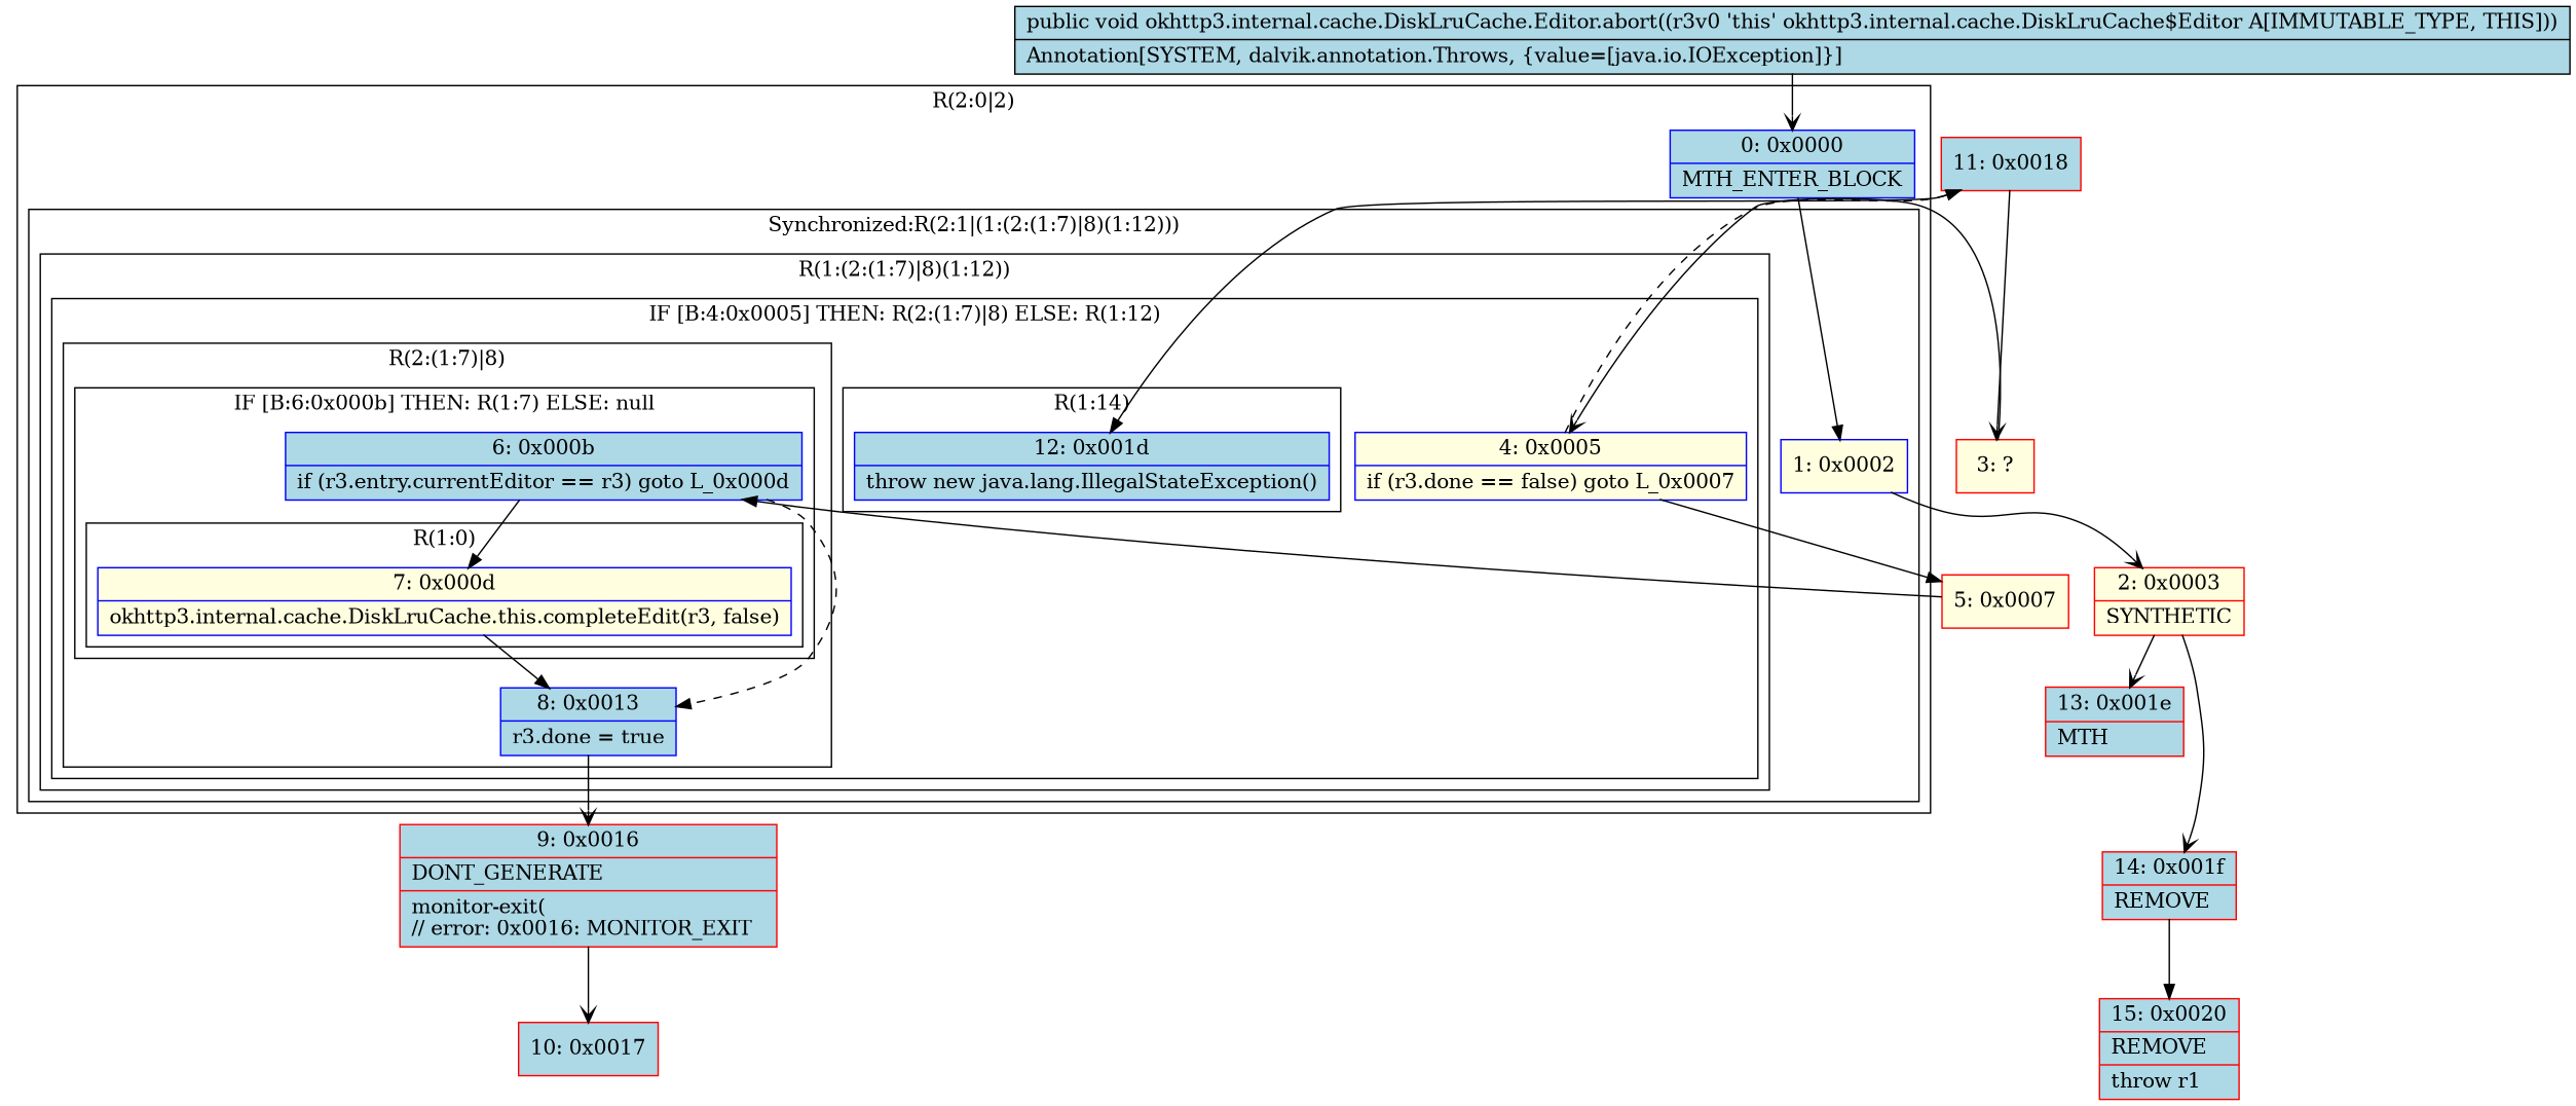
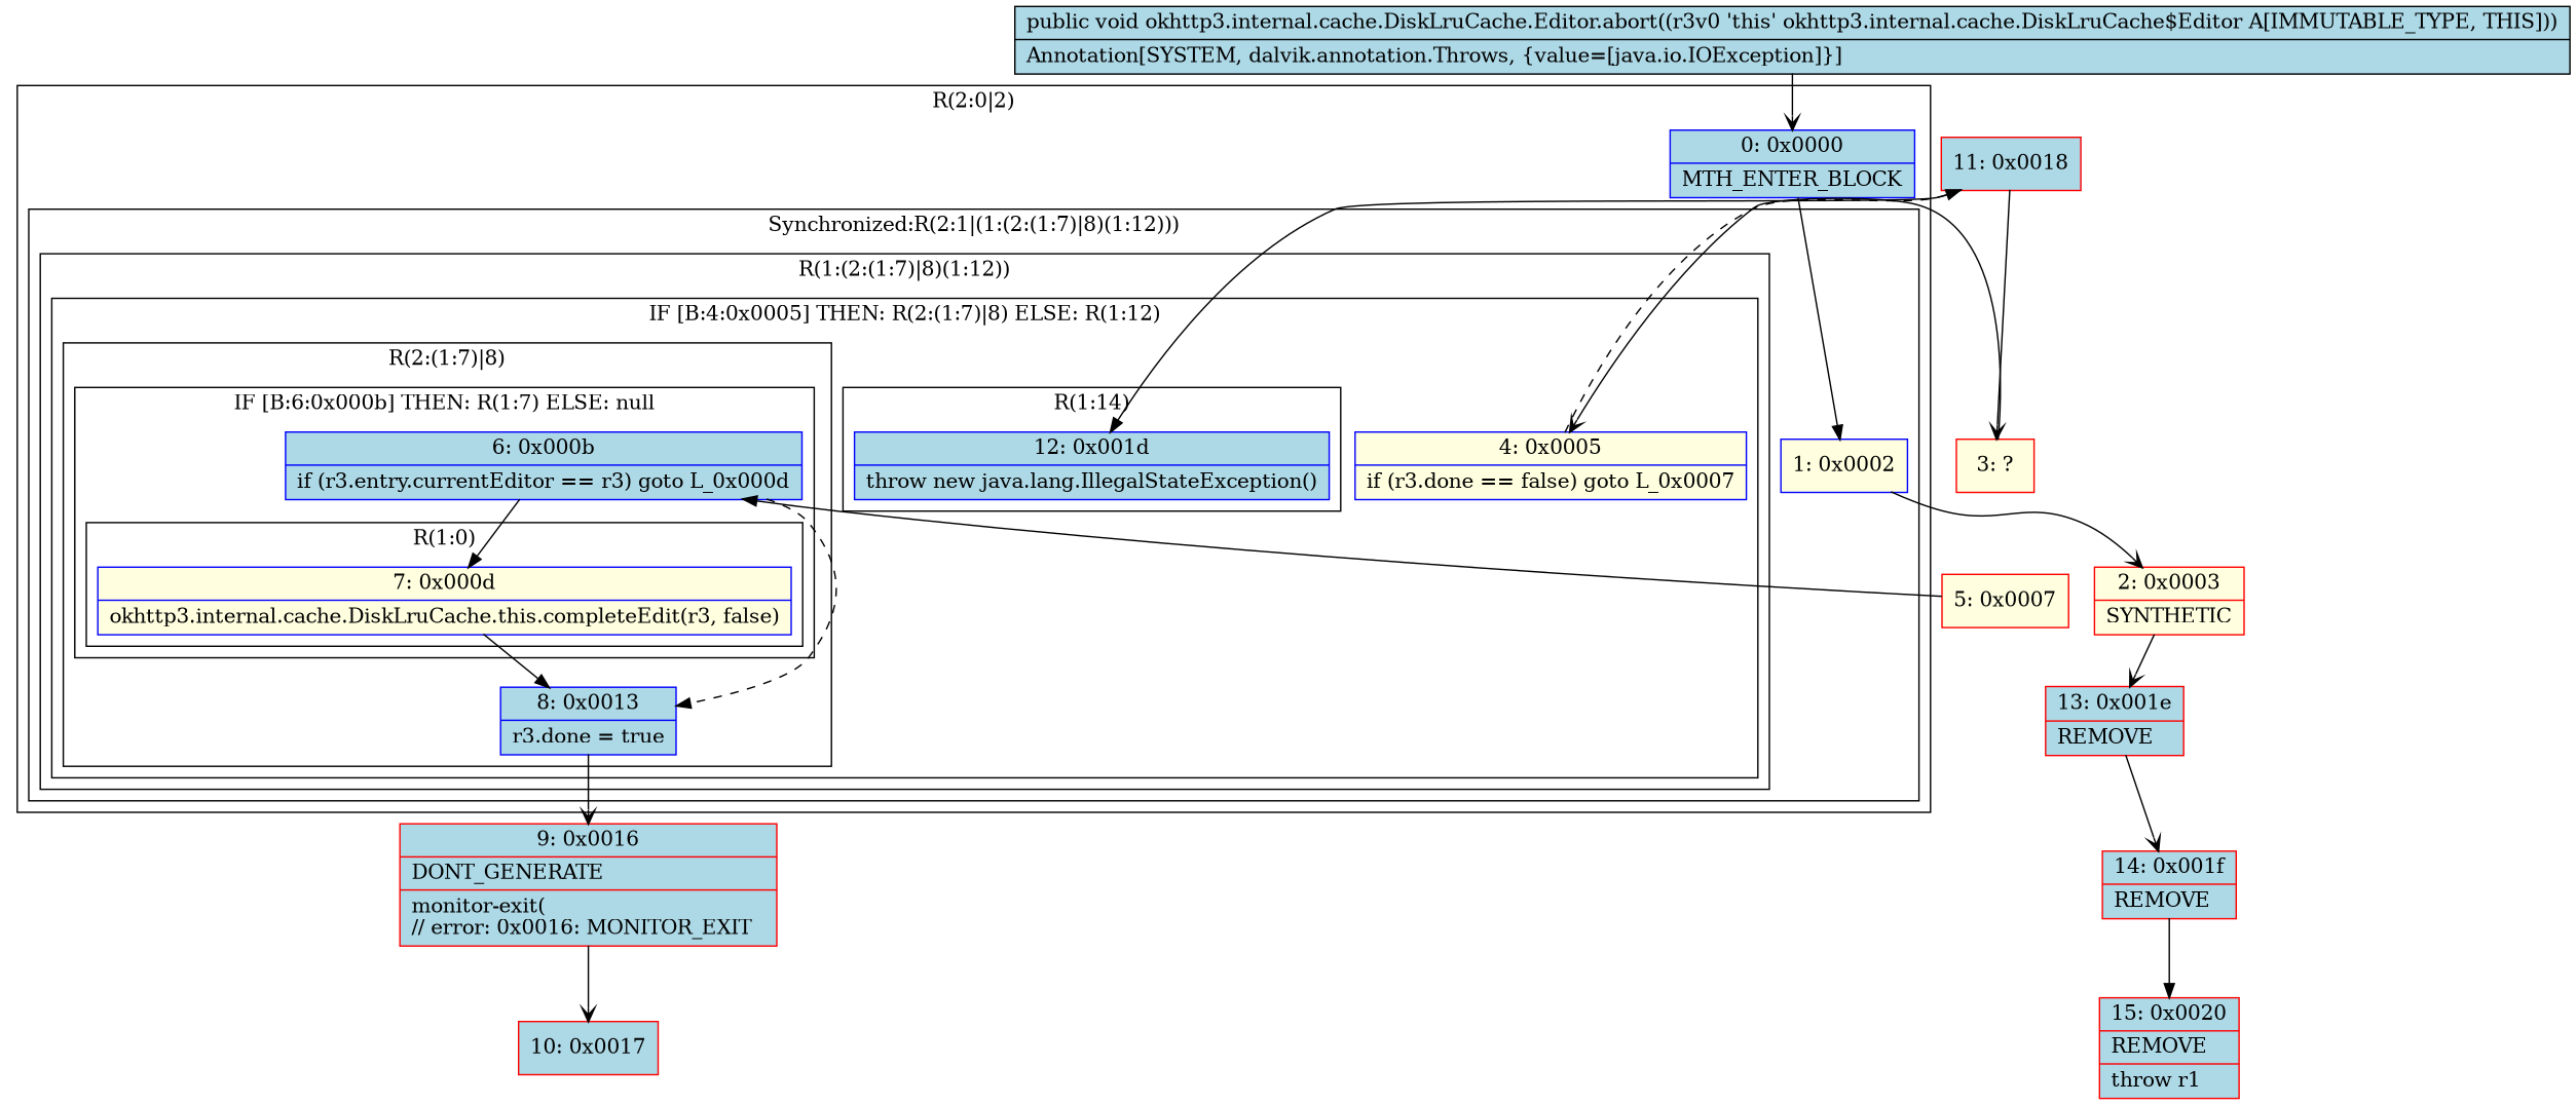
  digraph {
    node [color=red fillcolor=lightblue shape=record style=filled]
    edge [arrowhead=normal]
    n1 [color=blue fillcolor=lightyellow label="{7\:\ 0x000d|okhttp3.internal.cache.DiskLruCache.this.completeEdit(r3, false)\l}"]
    n2 [color=blue label="{6\:\ 0x000b|if (r3.entry.currentEditor == r3) goto L_0x000d\l}"]
    n3 [color=blue label="{8\:\ 0x0013|r3.done = true\l}"]
    n4 [color=blue label="{12\:\ 0x001d|throw new java.lang.IllegalStateException()\l}"]
    n5 [color=blue fillcolor=lightyellow label="{4\:\ 0x0005|if (r3.done == false) goto L_0x0007\l}"]
    n6 [color=blue fillcolor=lightyellow label="{1\:\ 0x0002}"]
    n7 [color=blue label="{0\:\ 0x0000|MTH_ENTER_BLOCK\l}"]
    n8 [label="{9\:\ 0x0016|DONT_GENERATE\l|monitor\-exit(\l\/\/ error: 0x0016: MONITOR_EXIT  \l}"]
    n9 [fillcolor=lightyellow label="{5\:\ 0x0007}"]
    n10 [label="{11\:\ 0x0018}"]
    n11 [fillcolor=lightyellow label="{2\:\ 0x0003|SYNTHETIC\l}"]
-   n12 [label="{13\:\ 0x001e|MTH\l}"]
+   n12 [label="{13\:\ 0x001e|REMOVE\l}"]
    n13 [fillcolor=lightyellow label="{3\:\ ?}"]
    n14 [label="{10\:\ 0x0017}"]
    n15 [label="{14\:\ 0x001f|REMOVE\l}"]
    n16 [label="{15\:\ 0x0020|REMOVE\l|throw r1\l}"]
    n17 [label="{public void okhttp3.internal.cache.DiskLruCache.Editor.abort((r3v0 'this' okhttp3.internal.cache.DiskLruCache$Editor A[IMMUTABLE_TYPE, THIS]))  | Annotation[SYSTEM, dalvik.annotation.Throws, \{value=[java.io.IOException]\}]\l}" color=""]
    subgraph cluster_1 {
      label="R(2:0|2)"
      n7
      subgraph cluster_2 {
        label="Synchronized:R(2:1|(1:(2:(1:7)|8)(1:12)))"
        n6
        subgraph cluster_3 {
          label="R(1:(2:(1:7)|8)(1:12))"
          subgraph cluster_4 {
            label="IF [B:4:0x0005] THEN: R(2:(1:7)|8) ELSE: R(1:12)"
            n5
            subgraph cluster_5 {
              label="R(2:(1:7)|8)"
              n3
              subgraph cluster_6 {
                label="IF [B:6:0x000b] THEN: R(1:7) ELSE: null"
                n2
                subgraph cluster_7 {
                  label="R(1:0)"
                  n1
                }
              }
            }
            subgraph cluster_8 {
              label="R(1:14)"
              n4
            }
          }
        }
      }
    }
    n1 -> n3
    n2 -> n1
    n2 -> n3 [style=dashed]
    n3 -> n8 [arrowhead=vee]
-   n5 -> n9
    n5 -> n10 [style=dashed]
    n6 -> n11 [arrowhead=vee]
    n7 -> n6
    n8 -> n14 [arrowhead=vee]
    n9 -> n2
    n10 -> n4
    n10 -> n13 [arrowhead=vee]
    n11 -> n12 [arrowhead=vee]
-   n11 -> n15 [arrowhead=vee]
+   n12 -> n15 [arrowhead=vee]
    n13 -> n5 [arrowhead=vee]
    n15 -> n16
    n17 -> n7 [arrowhead=vee]
  }
